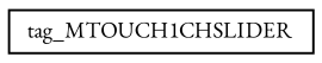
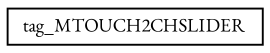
  digraph {
    rankdir=TB
    fontname="EB Garamond"
-   n1 [color=black fillcolor=white fontname="EB Garamond" fontsize=10 height=0.2 label=tag_MTOUCH1CHSLIDER shape=record style=filled width=0.4]
+   n1 [color=black fillcolor=white fontname="EB Garamond" fontsize=10 height=0.2 label=tag_MTOUCH2CHSLIDER shape=record style=filled width=0.4]
  }
